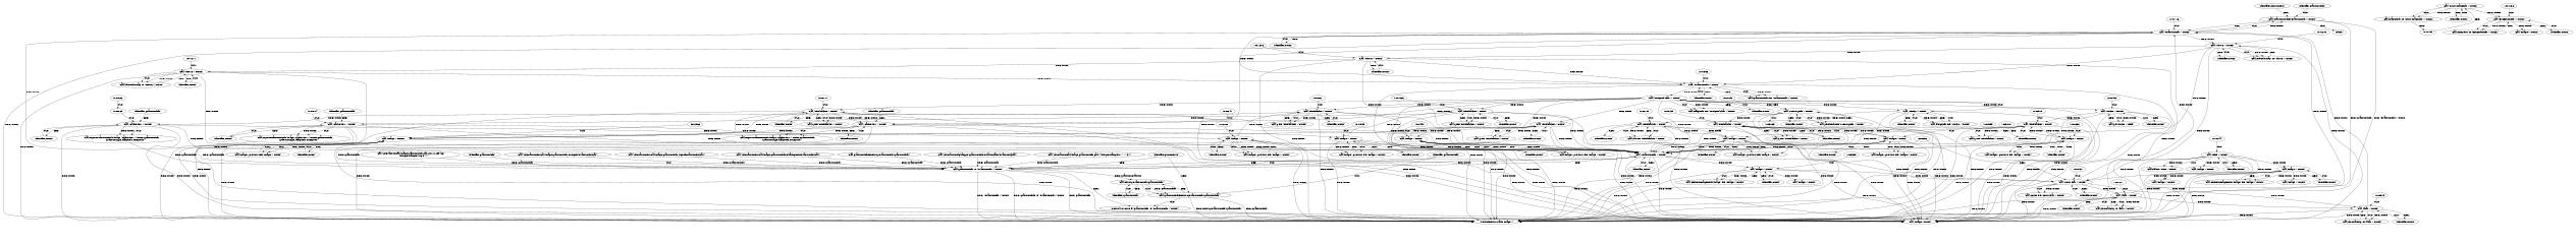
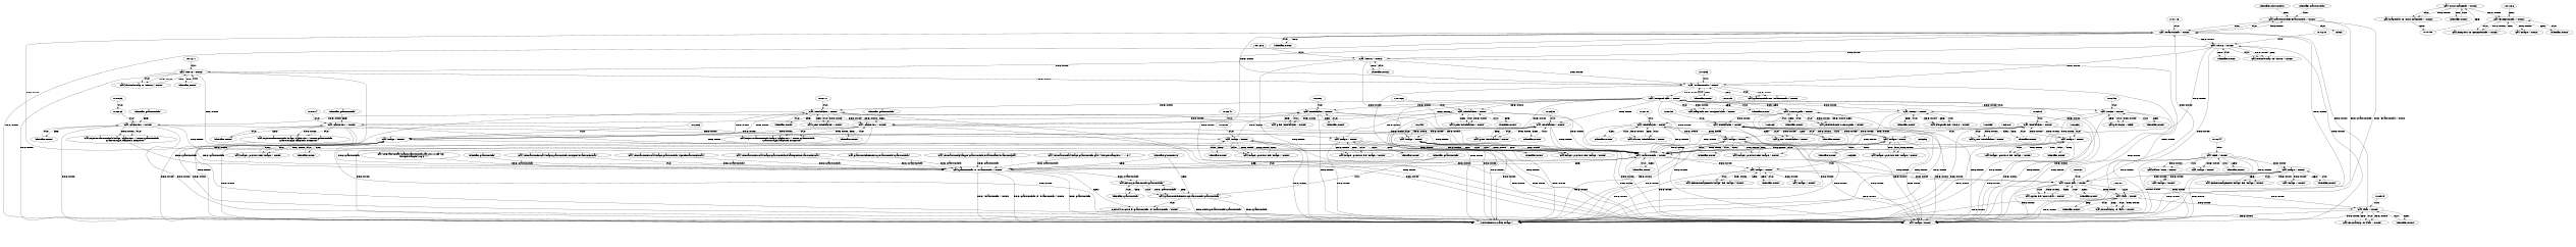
  digraph {
    n1 [label="(Call,quantum_info=(QuantumInfo *) NULL)"]
    n2 [label="(Call,(QuantumInfo *) NULL)"]
    n3 [label="(Block,)"]
    n4 [label="(MethodReturn,static Image *)"]
    n5 [label="(Call,(QuantumInfo *) NULL)"]
    n6 [label="(Call,(QuantumInfo *) NULL)"]
    n7 [label="(Call,(uint16 *) NULL)"]
    n8 [label="(Call,(Image *)NULL)"]
    n9 [label="(Identifier,NULL)"]
    n10 [label="(Call,quantum_info != (QuantumInfo *) NULL)"]
    n11 [label="(Call,DestroyQuantumInfo(quantum_info))"]
    n12 [label="(ControlStructure,if (quantum_info != (QuantumInfo *) NULL))"]
    n13 [label="(Call,(const char *) NULL)"]
    n14 [label="(Call,(Image *) NULL)"]
    n15 [label="(Identifier,NULL)"]
    n16 [label="(Call,(unsigned char *) NULL)"]
    n17 [label="(Identifier,NULL)"]
    n18 [label="(Call,quantum_info == (QuantumInfo *) NULL)"]
    n19 [label="(Call,(uint16 *) NULL)"]
    n20 [label="(Identifier,NULL)"]
    n21 [label="(Call,red_colormap != (uint16 *) NULL)"]
    n22 [label="(Call,(float *) NULL)"]
    n23 [label="(Call,(float *) NULL)"]
    n24 [label="(Identifier,NULL)"]
    n25 [label="(Call,chromaticity != (float *) NULL)"]
    n26 [label="(Call,chromaticity != (float *) NULL)"]
    n27 [label="(Identifier,NULL)"]
    n28 [label="(Identifier,NULL)"]
    n29 [label="(Call,option == (const char *) NULL)"]
    n30 [label="(Call,(Image *) NULL)"]
    n31 [label="(Call,GetNextImageInList(image) == (Image *) NULL)"]
    n32 [label="(Call,(Image *) NULL)"]
    n33 [label="(Identifier,NULL)"]
    n34 [label="(Call,(Image *) NULL)"]
    n35 [label="(Call,(TIFF *) NULL)"]
    n36 [label="(Call,tiff == (TIFF *) NULL)"]
    n37 [label="(Call,(Image *) NULL)"]
    n38 [label="(Identifier,NULL)"]
    n39 [label="(Call,(ExceptionInfo *) NULL)"]
    n40 [label="(Identifier,NULL)"]
    n41 [label="(Call,exception != (ExceptionInfo *) NULL)"]
    n42 [label="(Call,(Image *) NULL)"]
    n43 [label="(Call,(const ImageInfo *) NULL)"]
    n44 [label="(Call,image_info != (const ImageInfo *) NULL)"]
    n45 [label="(Identifier,NULL)"]
    1000159
    n47 [label="(Call,GetNextImageInList(image) == (Image *) NULL)"]
    n48 [label="(Identifier,NULL)"]
    n49 [label="(Call,(Image *) NULL)"]
    n50 [label="(Call,(Image *) NULL)"]
    n51 [label="(Call,(PixelPacket *) NULL)"]
    n52 [label="(Call,image->previous == (Image *) NULL)"]
    n53 [label="(Identifier,NULL)"]
    n54 [label="(Call,(CacheView *) NULL)"]
    n55 [label="(Call,q == (PixelPacket *) NULL)"]
    n56 [label="(Identifier,NULL)"]
    n57 [label="(Call,ImportQuantumPixels(image,(CacheView *) NULL,quantum_info,\n            quantum_type,tiff_pixels,exception))"]
    n58 [label="(Identifier,NULL)"]
    n59 [label="(Call,(uint32 *) NULL)"]
    n60 [label="(Call,(uint32 *) NULL)"]
    n61 [label="(Call,(PixelPacket *) NULL)"]
    n62 [label="(Call,(PixelPacket *) NULL)"]
    n63 [label="(Call,(MemoryInfo *) NULL)"]
    n64 [label="(Call,(PixelPacket *) NULL)"]
    n65 [label="(Call,(Image *) NULL)"]
    n66 [label="(Call,(CacheView *) NULL)"]
    n67 [label="(Call,tiff_pixels == (unsigned char *) NULL)"]
    n68 [label="(Identifier,NULL)"]
    n69 [label="(Call,(PixelPacket *) NULL)"]
    n70 [label="(Call,tile_pixels == (uint32 *) NULL)"]
    n71 [label="(Identifier,NULL)"]
    n72 [label="(Call,(PixelPacket *) NULL)"]
    n73 [label="(Identifier,NULL)"]
    n74 [label="(Call,p=(uint32 *) TIFF)"]
    n75 [label="(Call,(Image *) NULL)"]
    n76 [label="(Call,q == (PixelPacket *) NULL)"]
    n77 [label="(Identifier,NULL)"]
    n78 [label="(Call,(CacheView *) NULL)"]
    n79 [label="(Identifier,NULL)"]
    n80 [label="(Call,q == (PixelPacket *) NULL)"]
    n81 [label="(Call,(PixelPacket *) NULL)"]
    n82 [label="(Identifier,NULL)"]
    n83 [label="(Call,pixel_info == (MemoryInfo *) NULL)"]
    n84 [label="(Identifier,NULL)"]
    n85 [label="(Call,q == (PixelPacket *) NULL)"]
    n86 [label="(Identifier,NULL)"]
    n87 [label="(Call,image->previous == (Image *) NULL)"]
    n88 [label="(Identifier,NULL)"]
    n89 [label="(Call,ImportQuantumPixels(image,(CacheView *) NULL,quantum_info,\n              quantum_type,tiff_pixels,exception))"]
    n90 [label="(Call,(uint16 *) NULL)"]
    n91 [label="(Call,blue_colormap != (uint16 *) NULL)"]
    n92 [label="(Identifier,NULL)"]
    n93 [label="(Identifier,NULL)"]
    n94 [label="(Call,(Image *) NULL)"]
    n95 [label="(Identifier,NULL)"]
    n96 [label="(Call,image->previous == (Image *) NULL)"]
    n97 [label="(Identifier,NULL)"]
    n98 [label="(Call,tile == (PixelPacket *) NULL)"]
    n99 [label="(Call,(Image *) NULL)"]
    n100 [label="(Identifier,NULL)"]
    n101 [label="(Call,q == (PixelPacket *) NULL)"]
    n102 [label="(Identifier,NULL)"]
    n103 [label="(Call,image->previous == (Image *) NULL)"]
    n104 [label="(Identifier,NULL)"]
    n105 [label="(Call,image->previous == (Image *) NULL)"]
    n106 [label="(Call,(Image *) NULL)"]
    n107 [label="(Identifier,NULL)"]
    n108 [label="(Call,image->previous == (Image *) NULL)"]
    n109 [label="(Identifier,NULL)"]
    n110 [label="(Call,ImportQuantumPixels(image,(CacheView *) NULL,quantum_info,\n            quantum_type,tiff_pixels,exception))"]
    n111 [label="(Call,(Image *) NULL)"]
    n112 [label="(Call,q == (PixelPacket *) NULL)"]
    n113 [label="(Identifier,NULL)"]
    n114 [label="(Call,image->previous == (Image *) NULL)"]
    n115 [label="(Identifier,NULL)"]
    n116 [label="(Call,quantum_info=DestroyQuantumInfo(quantum_info))"]
    n117 [label="(Identifier,quantum_info)"]
    n118 [label="(Identifier,photometric)"]
    n119 [label="(Call,SetQuantumPad(image,quantum_info,pad*pow(2,ceil(log(\n          bits_per_sample)/log(2)))))"]
    n120 [label="(Identifier,quantum_info)"]
    n121 [label="(Identifier,quantum_info)"]
    n122 [label="(Call,SetQuantumFormat(image,quantum_info,UnsignedQuantumFormat))"]
    n123 [label="(Call,SetQuantumFormat(image,quantum_info,SignedQuantumFormat))"]
    n124 [label="(Identifier,quantum_info)"]
    n125 [label="(Identifier,photometric)"]
    n126 [label="(Identifier,quantum_info)"]
    n127 [label="(Call,SetQuantumFormat(image,quantum_info,FloatingPointQuantumFormat))"]
    n128 [label="(Identifier,quantum_info)"]
    n129 [label="(Call,quantum_info=DestroyQuantumInfo(quantum_info))"]
    n130 [label="(Call,SetQuantumAlphaType(quantum_info,DisassociatedQuantumAlpha))"]
    n131 [label="(Call,SetQuantumPad(image,quantum_info,pad*((bits_per_sample+7) >> 3)))"]
    n132 [label="(Identifier,quantum_info)"]
    1001116
    1000877
    1000737
    n136 [label=1010244]
    1000186
    n138 [label=1603256]
-   1001893
    1001874
    1001866
    1001696
    1002069
    1001383
    1001211
    1001206
    1001200
    1002993
    1002790
    1002725
    1002486
+   1002338
    1002457
    1002636
    1002519
    1002088
    1002061
    1003139
    1003218
    1003069
    1002171
-   1002266 [label=9002266]
+   1002266
    1002247
    1003339
    1000915
    n1 -> n2 [label="CFG: "]
    n1 -> n3 [label="AST: "]
    n1 -> n4 [label="DDG: quantum_info"]
    n1 -> n4 [label="DDG: (QuantumInfo *) NULL"]
    n2 -> n1 [label="AST: "]
    n2 -> n1 [label="DDG: NULL"]
    n2 -> n4 [label="DDG: NULL"]
    n2 -> n5 [label="DDG: NULL"]
    n2 -> n6 [label="DDG: NULL"]
    n2 -> n7 [label="DDG: NULL"]
    n2 -> n8 [label="DDG: NULL"]
    n2 -> n9 [label="CFG: "]
    n5 -> n4 [label="DDG: NULL"]
    n5 -> n8 [label="DDG: NULL"]
    n5 -> n10 [label="AST: "]
    n5 -> n10 [label="DDG: NULL"]
    n5 -> n13 [label="DDG: NULL"]
    n5 -> n14 [label="DDG: NULL"]
    n5 -> n15 [label="CFG: "]
    n6 -> n4 [label="DDG: NULL"]
    n6 -> n8 [label="DDG: NULL"]
    n6 -> n16 [label="DDG: NULL"]
    n6 -> n17 [label="CFG: "]
    n6 -> n18 [label="AST: "]
    n6 -> n18 [label="DDG: NULL"]
    n7 -> n4 [label="DDG: NULL"]
    n7 -> n5 [label="DDG: NULL"]
    n7 -> n6 [label="DDG: NULL"]
    n7 -> n8 [label="DDG: NULL"]
    n7 -> n19 [label="DDG: NULL"]
    n7 -> n20 [label="CFG: "]
    n7 -> n21 [label="AST: "]
    n7 -> n21 [label="DDG: NULL"]
    n9 -> n2 [label="AST: "]
    n10 -> n4 [label="DDG: (QuantumInfo *) NULL"]
    n10 -> n4 [label="DDG: quantum_info != (QuantumInfo *) NULL"]
    n10 -> n4 [label="DDG: quantum_info"]
    n10 -> n5 [label="CFG: "]
-   n10 -> n11 [label="DDG: quantum_quantum"]
+   n10 -> n11 [label="DDG: quantum_info"]
    n10 -> n12 [label="CFG: "]
    n11 -> n116 [label="AST: "]
    n11 -> n116 [label="DDG: quantum_info"]
    n11 -> n117 [label="CFG: "]
    n13 -> n2 [label="DDG: NULL"]
    n13 -> n8 [label="DDG: NULL"]
    n13 -> n22 [label="DDG: NULL"]
    n13 -> n23 [label="DDG: NULL"]
    n13 -> n28 [label="CFG: "]
    n13 -> n29 [label="AST: "]
    n13 -> n29 [label="DDG: NULL"]
    n14 -> n4 [label="DDG: NULL"]
    n14 -> n8 [label="DDG: NULL"]
    n14 -> n13 [label="DDG: NULL"]
    n14 -> n47 [label="AST: "]
    n14 -> n47 [label="DDG: NULL"]
    n14 -> n48 [label="CFG: "]
    n14 -> n49 [label="DDG: NULL"]
    n15 -> n5 [label="AST: "]
    n16 -> n4 [label="DDG: NULL"]
    n16 -> n5 [label="DDG: NULL"]
    n16 -> n8 [label="DDG: NULL"]
    n16 -> n51 [label="DDG: NULL"]
    n16 -> n59 [label="DDG: NULL"]
    n16 -> n60 [label="DDG: NULL"]
    n16 -> n61 [label="DDG: NULL"]
    n16 -> n62 [label="DDG: NULL"]
    n16 -> n63 [label="DDG: CFG"]
    n16 -> n64 [label="DDG: NULL"]
    n16 -> n65 [label="DDG: NULL"]
    n16 -> n66 [label="DDG: NULL"]
    n16 -> n67 [label="AST: "]
    n16 -> n67 [label="DDG: NULL"]
    n16 -> n68 [label="CFG: "]
    n17 -> n6 [label="AST: "]
    n18 -> n6 [label="CFG: "]
    n19 -> n4 [label="DDG: NULL"]
    n19 -> n5 [label="DDG: NULL"]
    n19 -> n6 [label="DDG: NULL"]
    n19 -> n8 [label="DDG: NULL"]
    n19 -> n90 [label="DDG: NULL"]
    n19 -> n93 [label="CFG: "]
    n20 -> n7 [label="AST: "]
    n21 -> n7 [label="CFG: "]
    n22 -> n2 [label="DDG: NULL"]
    n22 -> n4 [label="DDG: NULL"]
    n22 -> n8 [label="DDG: NULL"]
    n22 -> n23 [label="DDG: NULL"]
    n22 -> n24 [label="CFG: "]
    n22 -> n25 [label="AST: "]
    n22 -> n25 [label="DDG: NULL"]
    n23 -> n2 [label="DDG: NULL"]
    n23 -> n4 [label="DDG: NULL"]
    n23 -> n8 [label="DDG: NULL"]
    n23 -> n26 [label="AST: "]
    n23 -> n26 [label="DDG: NULL"]
    n23 -> n27 [label="CFG: "]
    n24 -> n22 [label="AST: "]
    n25 -> n22 [label="CFG: "]
    n26 -> n23 [label="CFG: "]
    n27 -> n23 [label="AST: "]
    n28 -> n13 [label="AST: "]
-   n138 -> n13 [label="CFG: "]
+   n29 -> n13 [label="CFG: "]
    n30 -> n4 [label="DDG: NULL"]
    n30 -> n8 [label="DDG: NULL"]
    n30 -> n13 [label="DDG: NULL"]
    n30 -> n31 [label="AST: "]
    n30 -> n31 [label="DDG: NULL"]
    n30 -> n32 [label="DDG: NULL"]
    n30 -> n33 [label="CFG: "]
    n30 -> n34 [label="DDG: NULL"]
    n31 -> n30 [label="CFG: "]
    n33 -> n30 [label="AST: "]
-   n35 -> n4 [label="DDG: NULL"]
+   n35 -> n4 [label="NULL: NULL"]
    n35 -> n8 [label="DDG: NULL"]
    n35 -> n13 [label="DDG: NULL"]
    n35 -> n30 [label="DDG: NULL"]
    n35 -> n34 [label="DDG: NULL"]
    n35 -> n36 [label="AST: "]
    n35 -> n36 [label="DDG: NULL"]
    n35 -> n37 [label="DDG: NULL"]
    n35 -> n38 [label="CFG: "]
    n38 -> n35 [label="AST: "]
    n39 -> n40 [label="CFG: "]
    n39 -> n41 [label="AST: "]
    n39 -> n41 [label="DDG: NULL"]
    n39 -> n42 [label="DDG: NULL"]
    n40 -> n39 [label="AST: "]
    n41 -> n39 [label="CFG: "]
    n43 -> n39 [label="DDG: NULL"]
    n43 -> n44 [label="AST: "]
    n43 -> n44 [label="DDG: NULL"]
    n43 -> n45 [label="CFG: "]
    n44 -> 1000159 [label="CFG: "]
    n45 -> n43 [label="AST: "]
    1000159 -> n43 [label="CFG: "]
    n47 -> n14 [label="CFG: "]
    n48 -> n14 [label="AST: "]
    n50 -> n4 [label="DDG: NULL"]
    n50 -> n5 [label="DDG: NULL"]
    n50 -> n8 [label="DDG: NULL"]
    n50 -> n51 [label="DDG: NULL"]
    n50 -> n52 [label="AST: "]
    n50 -> n52 [label="DDG: NULL"]
    n50 -> n53 [label="CFG: "]
    n51 -> n4 [label="DDG: NULL"]
    n51 -> n5 [label="DDG: NULL"]
    n51 -> n8 [label="DDG: NULL"]
    n51 -> n54 [label="DDG: NULL"]
    n51 -> n55 [label="AST: "]
    n51 -> n55 [label="DDG: NULL"]
    n51 -> n56 [label="CFG: "]
    n52 -> n50 [label="CFG: "]
    n53 -> n50 [label="AST: "]
    n54 -> n4 [label="DDG: NULL"]
    n54 -> n5 [label="DDG: NULL"]
    n54 -> n8 [label="DDG: NULL"]
    n54 -> n50 [label="DDG: NULL"]
    n54 -> n57 [label="AST: "]
    n54 -> n57 [label="DDG: NULL"]
    n54 -> n58 [label="CFG: "]
    n55 -> n51 [label="CFG: "]
    n56 -> n51 [label="AST: "]
    n57 -> n10 [label="DDG: quantum_info"]
    n58 -> n54 [label="AST: "]
    n59 -> n4 [label="DDG: NULL"]
    n59 -> n5 [label="DDG: NULL"]
    n59 -> n8 [label="DDG: NULL"]
    n59 -> n69 [label="DDG: NULL"]
    n59 -> n70 [label="AST: "]
    n59 -> n70 [label="DDG: NULL"]
    n59 -> n71 [label="CFG: "]
    n60 -> n4 [label="DDG: NULL"]
    n60 -> n5 [label="DDG: NULL"]
    n60 -> n8 [label="DDG: NULL"]
    n60 -> n72 [label="DDG: NULL"]
    n60 -> n73 [label="CFG: "]
    n60 -> n74 [label="AST: "]
    n60 -> n74 [label="DDG: NULL"]
    n61 -> n4 [label="DDG: NULL"]
    n61 -> n5 [label="DDG: NULL"]
    n61 -> n8 [label="DDG: NULL"]
    n61 -> n75 [label="DDG: NULL"]
    n61 -> n76 [label="AST: "]
    n61 -> n76 [label="DDG: NULL"]
    n61 -> n77 [label="CFG: "]
    n62 -> n4 [label="DDG: NULL"]
    n62 -> n5 [label="DDG: NULL"]
    n62 -> n8 [label="DDG: NULL"]
    n62 -> n78 [label="DDG: NULL"]
    n62 -> n79 [label="CFG: "]
    n62 -> n80 [label="AST: "]
    n62 -> n80 [label="DDG: NULL"]
    n63 -> n4 [label="DDG: NULL"]
    n63 -> n5 [label="DDG: NULL"]
    n63 -> n8 [label="DDG: NULL"]
    n63 -> n81 [label="DDG: NULL"]
    n63 -> n82 [label="CFG: "]
    n63 -> n83 [label="AST: "]
    n63 -> n83 [label="DDG: NULL"]
    n64 -> n4 [label="DDG: NULL"]
    n64 -> n5 [label="DDG: NULL"]
    n64 -> n8 [label="DDG: NULL"]
    n64 -> n65 [label="DDG: NULL"]
    n64 -> n66 [label="DDG: NULL"]
    n64 -> n84 [label="CFG: "]
    n64 -> n85 [label="AST: "]
    n64 -> n85 [label="DDG: NULL"]
    n65 -> n4 [label="DDG: NULL"]
    n65 -> n5 [label="DDG: NULL"]
    n65 -> n8 [label="DDG: NULL"]
    n65 -> n64 [label="DDG: NULL"]
    n65 -> n86 [label="CFG: "]
    n65 -> n87 [label="AST: "]
    n65 -> n87 [label="DDG: NULL"]
    n66 -> n4 [label="DDG: NULL"]
    n66 -> n5 [label="DDG: NULL"]
    n66 -> n8 [label="DDG: NULL"]
    n66 -> n64 [label="DDG: NULL"]
    n66 -> n65 [label="DDG: NULL"]
    n66 -> n88 [label="CFG: "]
    n66 -> n89 [label="AST: "]
    n66 -> n89 [label="DDG: NULL"]
    n68 -> n16 [label="AST: "]
    n69 -> n4 [label="DDG: NULL"]
    n69 -> n5 [label="DDG: NULL"]
    n69 -> n8 [label="DDG: NULL"]
    n69 -> n94 [label="DDG: NULL"]
    n69 -> n97 [label="CFG: "]
    n69 -> n98 [label="AST: "]
    n69 -> n98 [label="DDG: NULL"]
    n70 -> n59 [label="CFG: "]
    n71 -> n59 [label="AST: "]
    n72 -> n4 [label="DDG: NULL"]
    n72 -> n5 [label="DDG: NULL"]
    n72 -> n8 [label="DDG: NULL"]
    n72 -> n99 [label="DDG: NULL"]
    n72 -> n100 [label="CFG: "]
    n72 -> n101 [label="AST: "]
    n72 -> n101 [label="DDG: NULL"]
    n73 -> n60 [label="AST: "]
    n74 -> n60 [label="CFG: "]
    n75 -> n4 [label="DDG: NULL"]
    n75 -> n5 [label="DDG: NULL"]
    n75 -> n8 [label="DDG: NULL"]
    n75 -> n61 [label="DDG: NULL"]
    n75 -> n102 [label="CFG: "]
    n75 -> n103 [label="AST: "]
    n75 -> n103 [label="DDG: NULL"]
    n76 -> n61 [label="CFG: "]
    n77 -> n61 [label="AST: "]
    n78 -> n4 [label="DDG: NULL"]
    n78 -> n5 [label="DDG: NULL"]
    n78 -> n8 [label="DDG: NULL"]
    n78 -> n106 [label="DDG: NULL"]
    n78 -> n109 [label="CFG: "]
    n78 -> n110 [label="AST: "]
    n78 -> n110 [label="DDG: NULL"]
    n79 -> n62 [label="AST: "]
    n80 -> n62 [label="CFG: "]
    n81 -> n4 [label="DDG: NULL"]
    n81 -> n5 [label="DDG: NULL"]
    n81 -> n8 [label="DDG: NULL"]
    n81 -> n111 [label="DDG: NULL"]
    n81 -> n112 [label="AST: "]
    n81 -> n112 [label="DDG: NULL"]
    n81 -> n113 [label="CFG: "]
    n82 -> n63 [label="AST: "]
    n83 -> n63 [label="CFG: "]
    n84 -> n64 [label="AST: "]
    n85 -> n64 [label="CFG: "]
    n86 -> n65 [label="AST: "]
    n87 -> n65 [label="CFG: "]
    n88 -> n66 [label="AST: "]
    n89 -> n10 [label="DDG: quantum_info"]
    n90 -> n4 [label="DDG: NULL"]
    n90 -> n5 [label="DDG: NULL"]
    n90 -> n6 [label="DDG: NULL"]
    n90 -> n8 [label="DDG: NULL"]
    n90 -> n91 [label="AST: "]
    n90 -> n91 [label="DDG: NULL"]
    n90 -> n92 [label="CFG: "]
    n91 -> n90 [label="CFG: "]
    n92 -> n90 [label="AST: "]
    n93 -> n19 [label="AST: "]
    n94 -> n4 [label="DDG: NULL"]
    n94 -> n5 [label="DDG: NULL"]
    n94 -> n8 [label="DDG: NULL"]
    n94 -> n69 [label="DDG: NULL"]
    n94 -> n95 [label="CFG: "]
    n94 -> n96 [label="AST: "]
    n94 -> n96 [label="DDG: NULL"]
    n95 -> n94 [label="AST: "]
    n96 -> n94 [label="CFG: "]
    n97 -> n69 [label="AST: "]
    n98 -> n69 [label="CFG: "]
    n99 -> n4 [label="DDG: NULL"]
    n99 -> n5 [label="DDG: NULL"]
    n99 -> n8 [label="DDG: NULL"]
    n99 -> n72 [label="DDG: NULL"]
    n99 -> n104 [label="CFG: "]
    n99 -> n105 [label="AST: "]
    n99 -> n105 [label="DDG: NULL"]
    n100 -> n72 [label="AST: "]
    n101 -> n72 [label="CFG: "]
    n102 -> n75 [label="AST: "]
    n103 -> n75 [label="CFG: "]
    n104 -> n99 [label="AST: "]
    n105 -> n99 [label="CFG: "]
    n106 -> n4 [label="DDG: NULL"]
    n106 -> n5 [label="DDG: NULL"]
    n106 -> n8 [label="DDG: NULL"]
    n106 -> n62 [label="DDG: NULL"]
    n106 -> n107 [label="CFG: "]
    n106 -> n108 [label="AST: "]
    n106 -> n108 [label="DDG: NULL"]
    n107 -> n106 [label="AST: "]
    n108 -> n106 [label="CFG: "]
    n109 -> n78 [label="AST: "]
    n110 -> n10 [label="DDG: quantum_info"]
    n111 -> n4 [label="DDG: NULL"]
    n111 -> n5 [label="DDG: NULL"]
    n111 -> n8 [label="DDG: NULL"]
    n111 -> n81 [label="DDG: NULL"]
    n111 -> n114 [label="AST: "]
    n111 -> n114 [label="DDG: NULL"]
    n111 -> n115 [label="CFG: "]
    n112 -> n81 [label="CFG: "]
    n113 -> n81 [label="AST: "]
    n114 -> n111 [label="CFG: "]
    n115 -> n111 [label="AST: "]
    n116 -> n4 [label="DDG: quantum_info"]
    n116 -> n4 [label="DDG: DestroyQuantumInfo(quantum_info)"]
    n116 -> n11 [label="CFG: "]
    n116 -> n12 [label="AST: "]
    n117 -> n11 [label="AST: "]
    n118 -> n10 [label="CFG: "]
    n118 -> n116 [label="CFG: "]
    n119 -> n10 [label="DDG: quantum_info"]
    n120 -> n78 [label="CFG: "]
    n121 -> n10 [label="AST: "]
    n122 -> n10 [label="DDG: quantum_info"]
    n123 -> n10 [label="DDG: quantum_info"]
    n124 -> n66 [label="CFG: "]
    n125 -> n1 [label="CFG: "]
    n126 -> n10 [label="CFG: "]
    n126 -> n116 [label="AST: "]
    n127 -> n10 [label="DDG: quantum_info"]
    n128 -> n1 [label="AST: "]
    n129 -> n10 [label="DDG: quantum_info"]
    n130 -> n10 [label="DDG: quantum_info"]
    n131 -> n10 [label="DDG: quantum_info"]
    n132 -> n54 [label="CFG: "]
    1001116 -> n2 [label="AST: "]
    1000877 -> n22 [label="AST: "]
    1000737 -> n13 [label="AST: "]
    n136 -> n35 [label="AST: "]
-   1000186 -> n39 [label="AST: "]
+   1000186 -> n39 [label="CFG: "]
    n138 -> n5 [label="AST: "]
-   1001893 -> n50 [label="AST: "]
    1001874 -> n54 [label="AST: "]
    1001866 -> n51 [label="AST: "]
    1001696 -> 1002069 [label="AST: "]
    1002069 -> n78 [label="AST: "]
    1001383 -> n6 [label="AST: "]
    1001211 -> n90 [label="AST: "]
    1001206 -> n19 [label="AST: "]
    1001200 -> n7 [label="AST: "]
    1002993 -> n94 [label="AST: "]
    1002790 -> n69 [label="AST: "]
    1002725 -> n59 [label="AST: "]
    1002486 -> n60 [label="AST: "]
+   1002338 -> n61 [label="AST: "]
    1002457 -> n75 [label="AST: "]
    1002636 -> n99 [label="AST: "]
    1002519 -> n72 [label="AST: "]
    1002088 -> n106 [label="AST: "]
    1002061 -> n62 [label="AST: "]
    1003139 -> n81 [label="AST: "]
    1003218 -> n111 [label="AST: "]
-   n63 -> 1003069 [label="AST: "]
+   1003069 -> n63 [label="AST: "]
    1002171 -> n64 [label="AST: "]
    1002266 -> n65 [label="AST: "]
    1002247 -> n66 [label="AST: "]
    1003339 -> n14 [label="AST: "]
    1000915 -> n23 [label="AST: "]
  }
